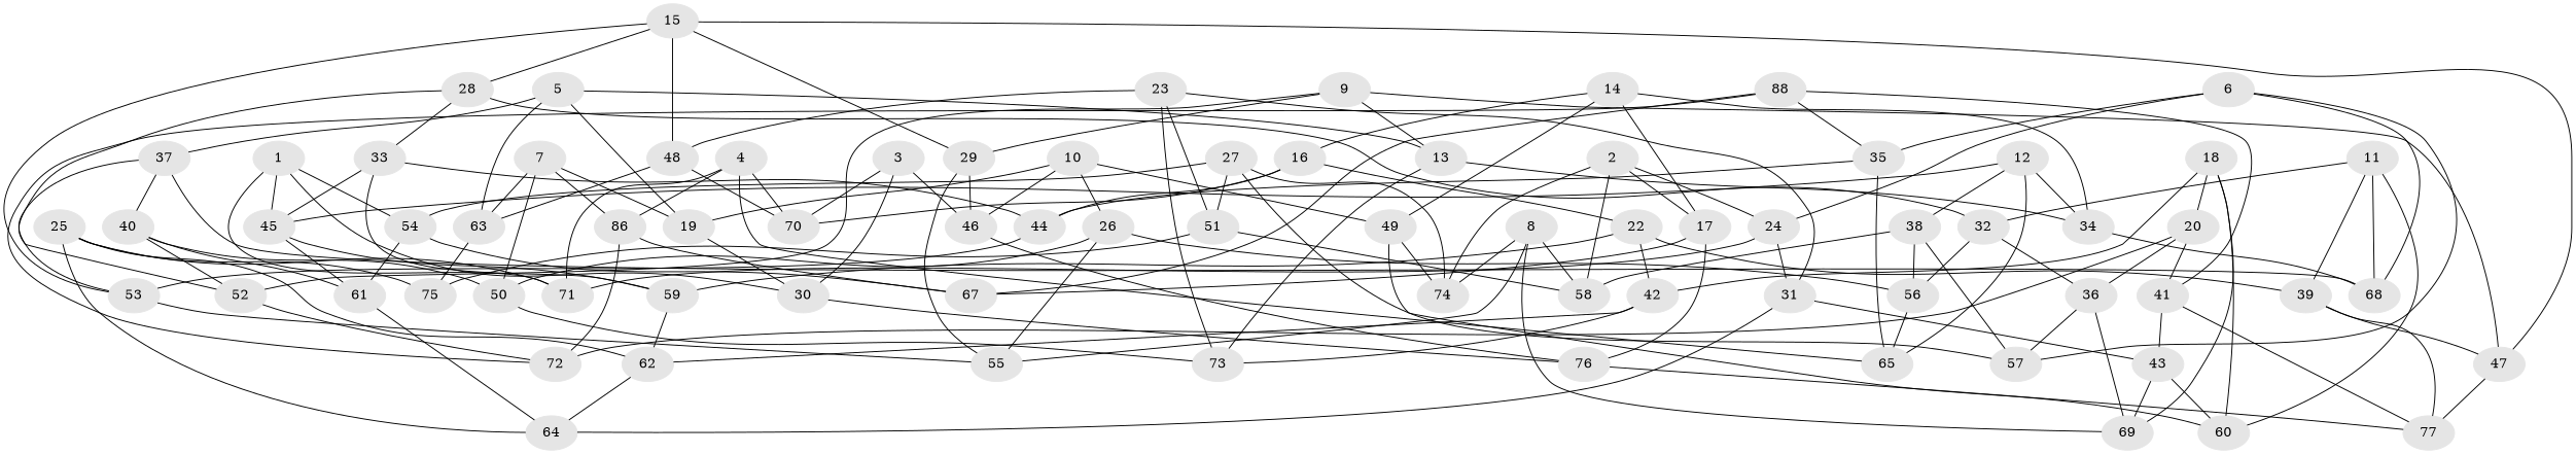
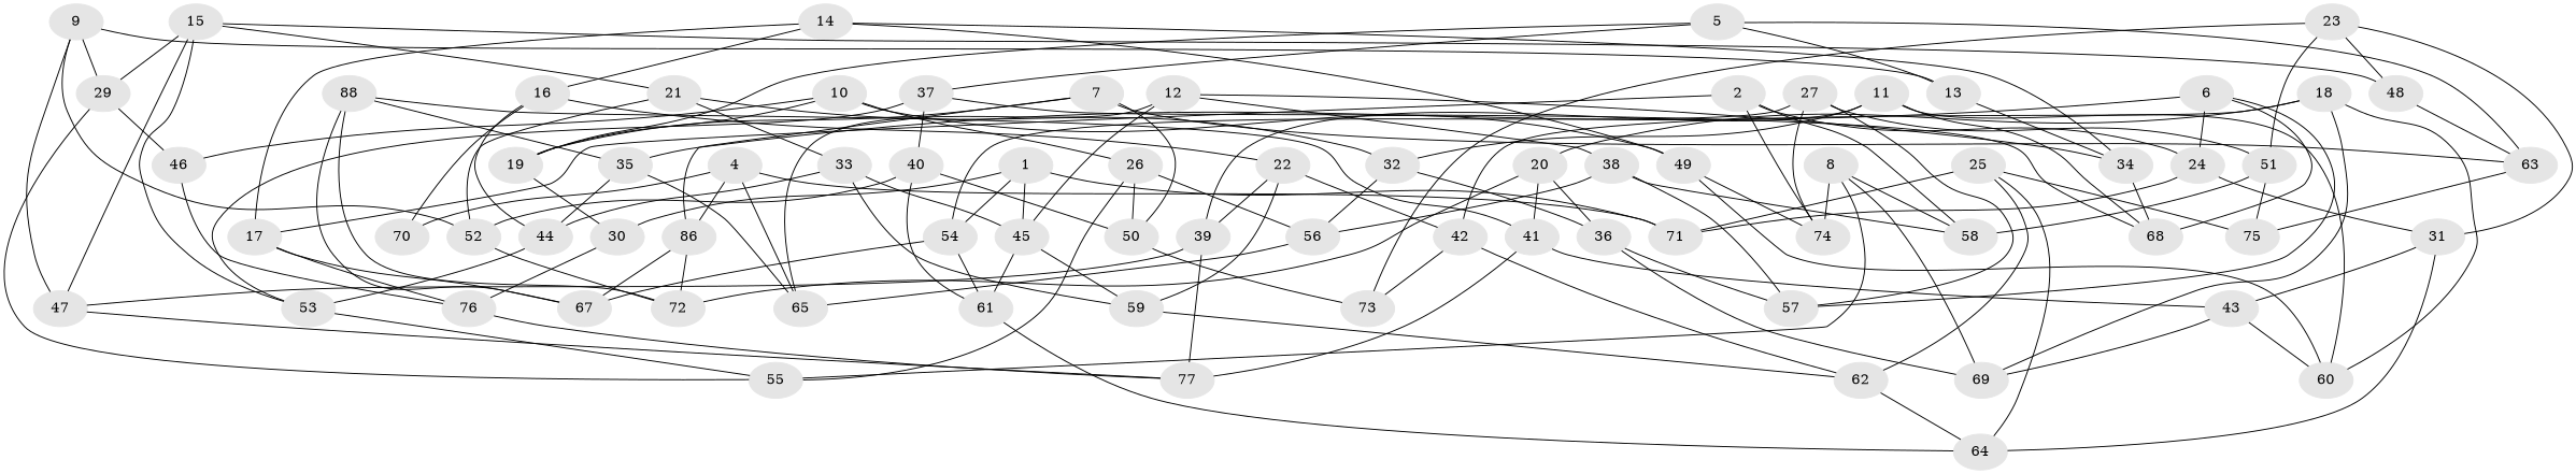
  graph {
    node [color=gray90 style=filled]
    1
    30
    45
    54
    71
    76
    59
    61
    67
    2
    17
    24
    58
    74
    31
-   3
    46
    70
    29
    55
    4
    65
    n23 [label=86]
    72
    5
    13
    19
    37
    63
    34
    73
    68
    53
    40
    75
    6
    35
    57
    44
    7
    50
    8
    69
    9
    47
    52
    77
    10
    26
    49
    56
    60
    11
    32
    39
    36
    12
    38
    14
    16
    22
    15
-   21 [label=28]
+   21
    48
    33
    42
    18
    20
    41
    62
    43
    23
    51
    64
    25
    27
    n77 [label=88]
    1 -- 30
    1 -- 45
    1 -- 54
    1 -- 71
    30 -- 76
    45 -- 59
    45 -- 61
    54 -- 61
    54 -- 67
    76 -- 77
    59 -- 62
    61 -- 64
    2 -- 17
    2 -- 24
    2 -- 58
    2 -- 74
    17 -- 76
    17 -- 67
    24 -- 71
    24 -- 31
    31 -- 43
    31 -- 64
-   3 -- 30
-   3 -- 46
-   3 -- 70
    46 -- 76
    29 -- 46
    29 -- 55
    4 -- 71
    4 -- 70
    4 -- 65
    4 -- n23
    n23 -- 67
    n23 -- 72
    5 -- 13
    5 -- 19
    5 -- 37
    5 -- 63
    13 -- 34
-   13 -- 73
    19 -- 30
    37 -- 68
    37 -- 53
    37 -- 40
    63 -- 75
    34 -- 68
    53 -- 55
    40 -- 61
    40 -- 50
    40 -- 52
    6 -- 24
    6 -- 68
    6 -- 35
    6 -- 57
    35 -- 65
    35 -- 44
    44 -- 53
    7 -- n23
    7 -- 19
    7 -- 63
    7 -- 50
    50 -- 73
    8 -- 58
    8 -- 74
    8 -- 55
    8 -- 69
    9 -- 29
    9 -- 13
    9 -- 47
    9 -- 52
    47 -- 77
    52 -- 72
    10 -- 46
    10 -- 19
    10 -- 26
    10 -- 49
    26 -- 55
    26 -- 50
    26 -- 56
    49 -- 74
    49 -- 60
    56 -- 65
    11 -- 68
    11 -- 60
    11 -- 32
    11 -- 39
    32 -- 56
    32 -- 36
    39 -- 47
    39 -- 77
    36 -- 57
    36 -- 69
    12 -- 45
    12 -- 65
    12 -- 34
    12 -- 38
    38 -- 58
    38 -- 57
    38 -- 56
    14 -- 17
    14 -- 34
    14 -- 49
    14 -- 16
    16 -- 70
    16 -- 44
    16 -- 22
    22 -- 59
    22 -- 39
    22 -- 42
    15 -- 29
    15 -- 53
    15 -- 47
    15 -- 21
    15 -- 48
    21 -- 52
    21 -- 32
    21 -- 33
-   48 -- 70
    48 -- 63
    33 -- 45
    33 -- 59
    33 -- 44
    42 -- 73
    42 -- 62
    18 -- 69
    18 -- 60
    18 -- 42
    18 -- 20
    20 -- 72
    20 -- 36
    20 -- 41
    41 -- 77
    41 -- 43
    62 -- 64
    43 -- 69
    43 -- 60
    23 -- 31
    23 -- 73
    23 -- 48
    23 -- 51
    51 -- 58
    51 -- 75
    25 -- 71
    25 -- 75
    25 -- 62
    25 -- 64
    27 -- 54
    27 -- 74
    27 -- 57
    27 -- 51
    n77 -- 67
    n77 -- 72
    n77 -- 35
    n77 -- 41
  }
